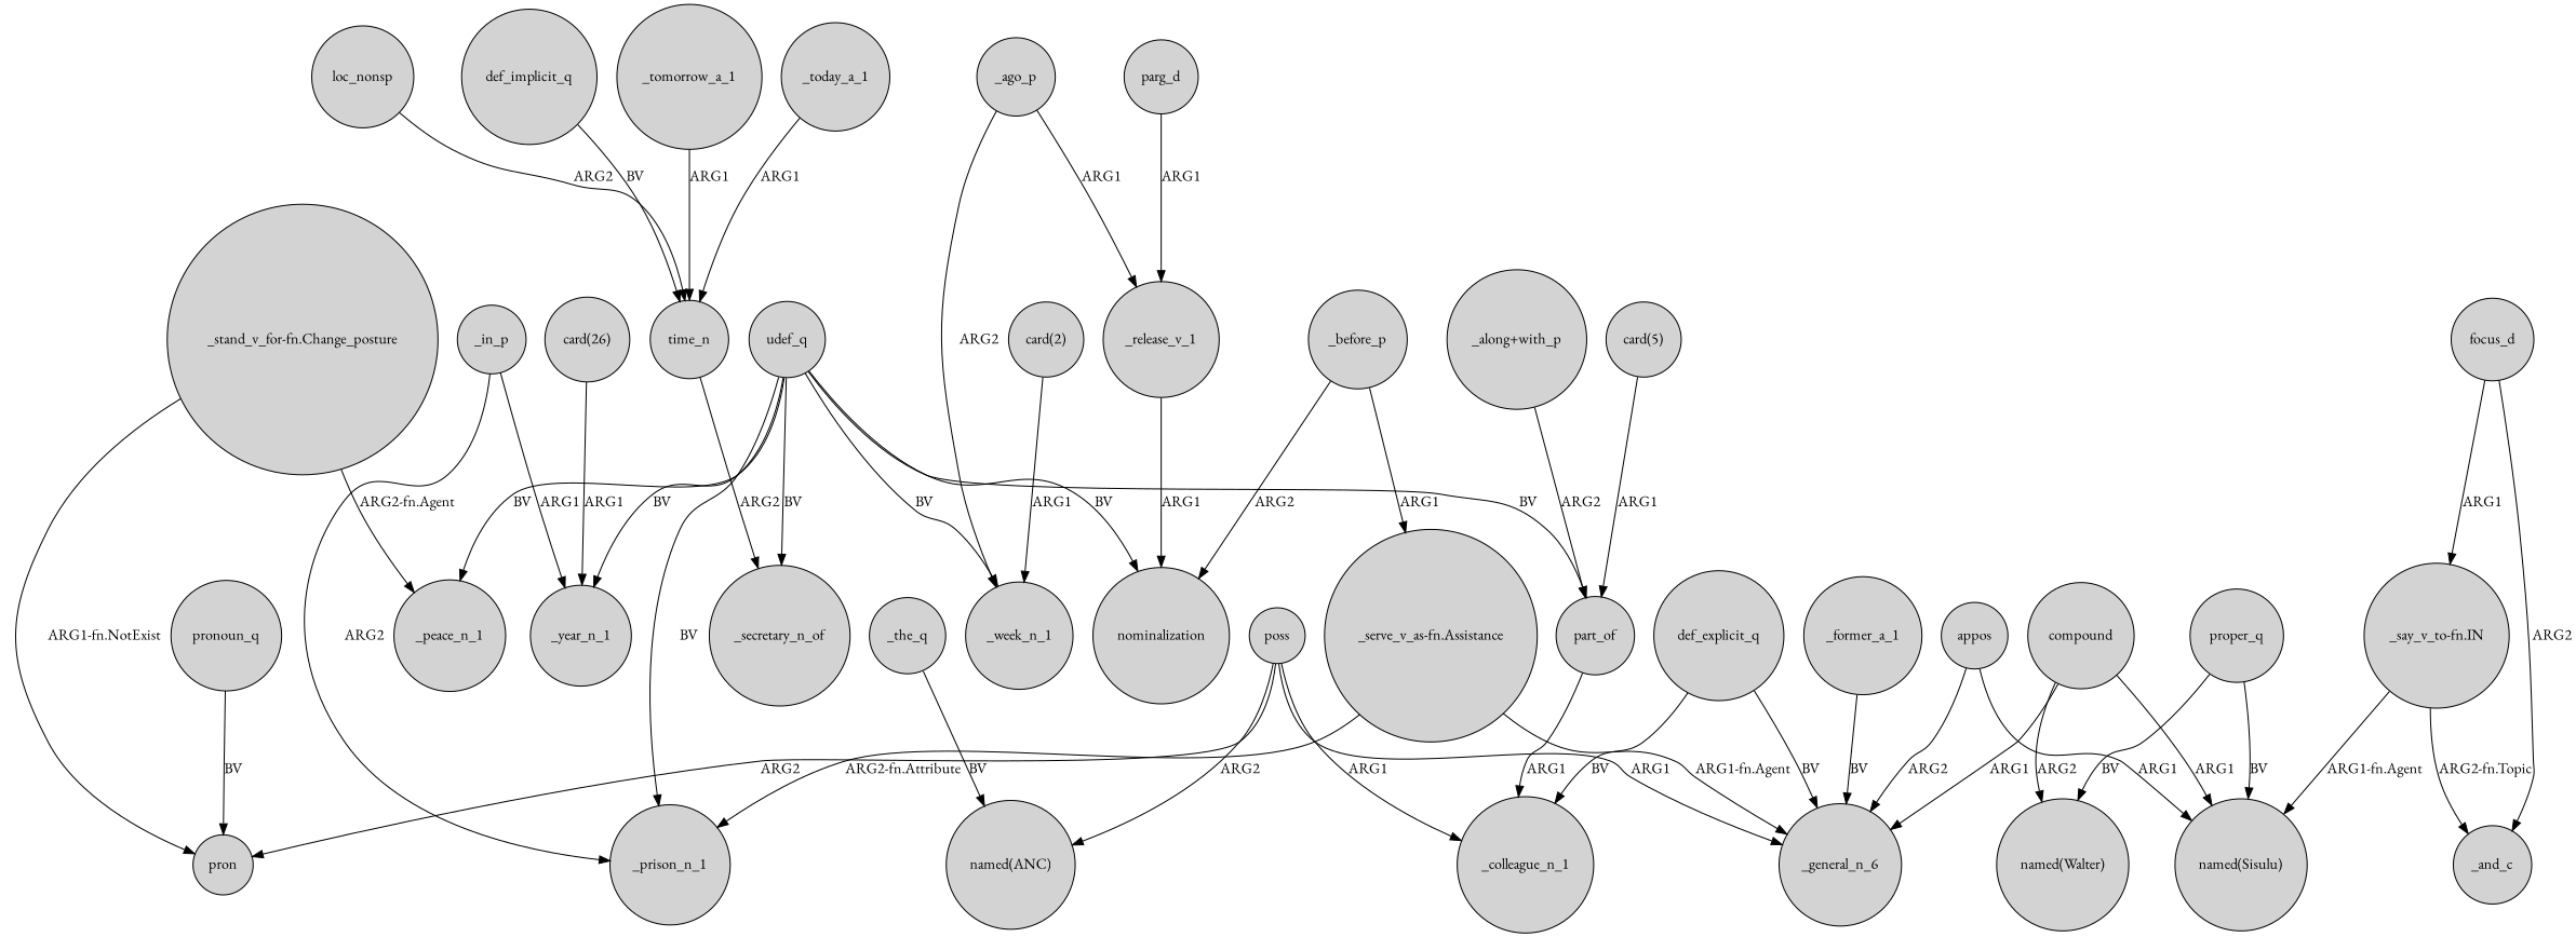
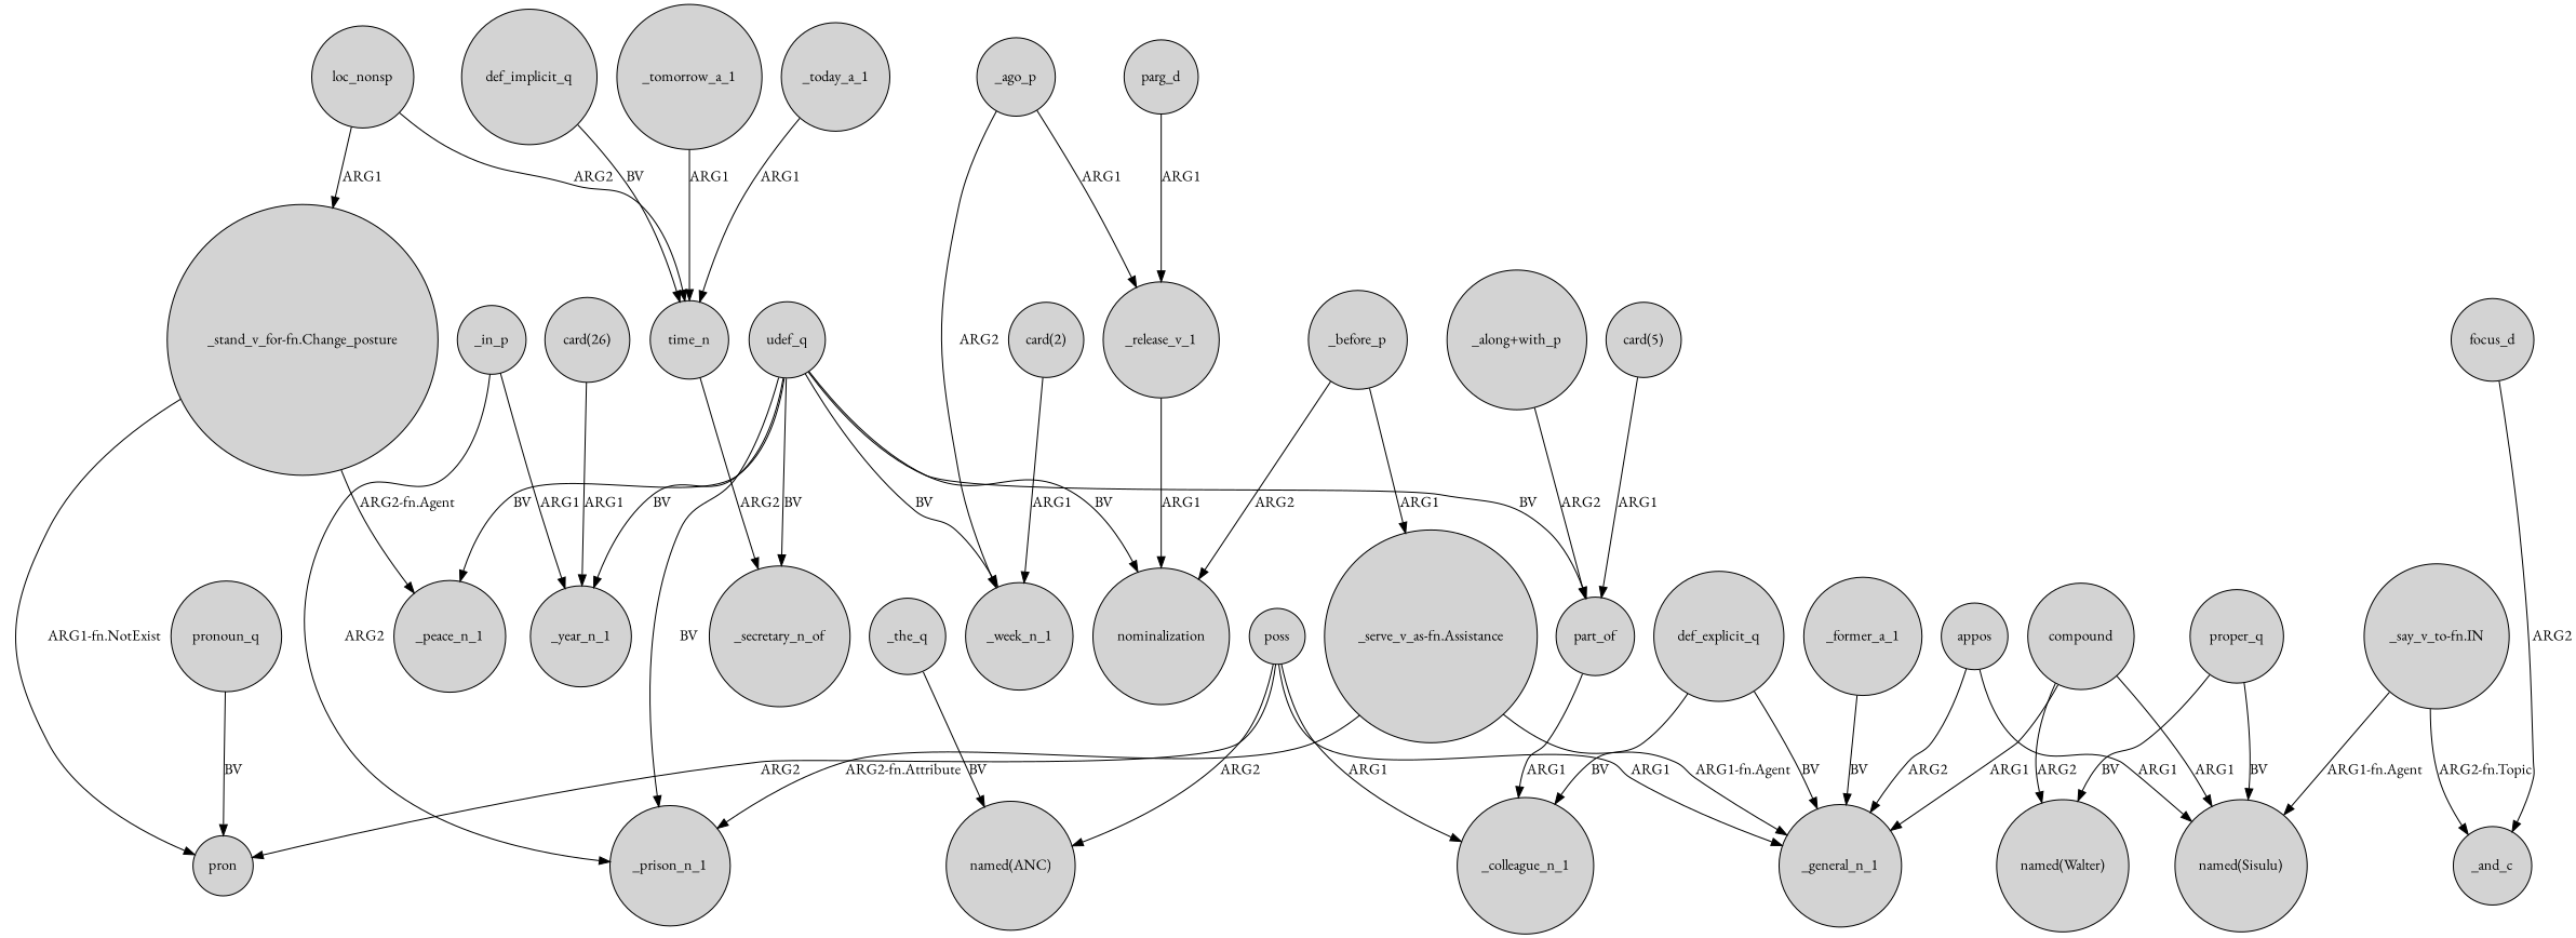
  digraph {
    fontname="EB Garamond"
    node [fontname="EB Garamond" shape=circle style=filled]
    edge [fontname="EB Garamond"]
    compound
-   _general_n_1 [label=_general_n_6]
+   _general_n_1
    "named(Sisulu)"
    "named(Walter)"
    udef_q
    _secretary_n_of
    part_of
    _peace_n_1
    _year_n_1
    nominalization
    _week_n_1
    _prison_n_1
    _colleague_n_1
    "_serve_v_as-fn.Assistance"
    "_say_v_to-fn.IN"
    _and_c
    _today_a_1
    time_n
    _tomorrow_a_1
    loc_nonsp
    "_stand_v_for-fn.Change_posture"
    pron
    proper_q
    def_implicit_q
    poss
    "named(ANC)"
    _ago_p
    _release_v_1
    _before_p
    "card(26)"
    def_explicit_q
    _in_p
    appos
    "card(2)"
    _former_a_1
    focus_d
    "_along+with_p"
    pronoun_q
    "card(5)"
    parg_d
    _the_q
    compound -> _general_n_1 [label=ARG1]
    compound -> "named(Sisulu)" [label=ARG1]
    compound -> "named(Walter)" [label=ARG2]
    udef_q -> _secretary_n_of [label=BV]
    udef_q -> part_of [label=BV]
    udef_q -> _peace_n_1 [label=BV]
    udef_q -> _year_n_1 [label=BV]
    udef_q -> nominalization [label=BV]
    udef_q -> _week_n_1 [label=BV]
    udef_q -> _prison_n_1 [label=BV]
    part_of -> _colleague_n_1 [label=ARG1]
    "_serve_v_as-fn.Assistance" -> _general_n_1 [label="ARG1-fn.Agent"]
    "_serve_v_as-fn.Assistance" -> _prison_n_1 [label="ARG2-fn.Attribute"]
    "_say_v_to-fn.IN" -> "named(Sisulu)" [label="ARG1-fn.Agent"]
    "_say_v_to-fn.IN" -> _and_c [label="ARG2-fn.Topic"]
    _today_a_1 -> time_n [label=ARG1]
    time_n -> _secretary_n_of [label=ARG2]
    _tomorrow_a_1 -> time_n [label=ARG1]
    loc_nonsp -> time_n [label=ARG2]
+   loc_nonsp -> "_stand_v_for-fn.Change_posture" [label=ARG1]
    "_stand_v_for-fn.Change_posture" -> _peace_n_1 [label="ARG2-fn.Agent"]
    "_stand_v_for-fn.Change_posture" -> pron [label="ARG1-fn.NotExist"]
    proper_q -> "named(Sisulu)" [label=BV]
    proper_q -> "named(Walter)" [label=BV]
    def_implicit_q -> time_n [label=BV]
    poss -> _general_n_1 [label=ARG1]
    poss -> _colleague_n_1 [label=ARG1]
    poss -> pron [label=ARG2]
    poss -> "named(ANC)" [label=ARG2]
    _ago_p -> _week_n_1 [label=ARG2]
    _ago_p -> _release_v_1 [label=ARG1]
    _release_v_1 -> nominalization [label=ARG1]
    _before_p -> nominalization [label=ARG2]
    _before_p -> "_serve_v_as-fn.Assistance" [label=ARG1]
    "card(26)" -> _year_n_1 [label=ARG1]
    def_explicit_q -> _general_n_1 [label=BV]
    def_explicit_q -> _colleague_n_1 [label=BV]
    _in_p -> _year_n_1 [label=ARG1]
    _in_p -> _prison_n_1 [label=ARG2]
    appos -> _general_n_1 [label=ARG2]
    appos -> "named(Sisulu)" [label=ARG1]
    "card(2)" -> _week_n_1 [label=ARG1]
    _former_a_1 -> _general_n_1 [label=BV]
-   focus_d -> "_say_v_to-fn.IN" [label=ARG1]
    focus_d -> _and_c [label=ARG2]
    "_along+with_p" -> part_of [label=ARG2]
    pronoun_q -> pron [label=BV]
    "card(5)" -> part_of [label=ARG1]
    parg_d -> _release_v_1 [label=ARG1]
    _the_q -> "named(ANC)" [label=BV]
  }
